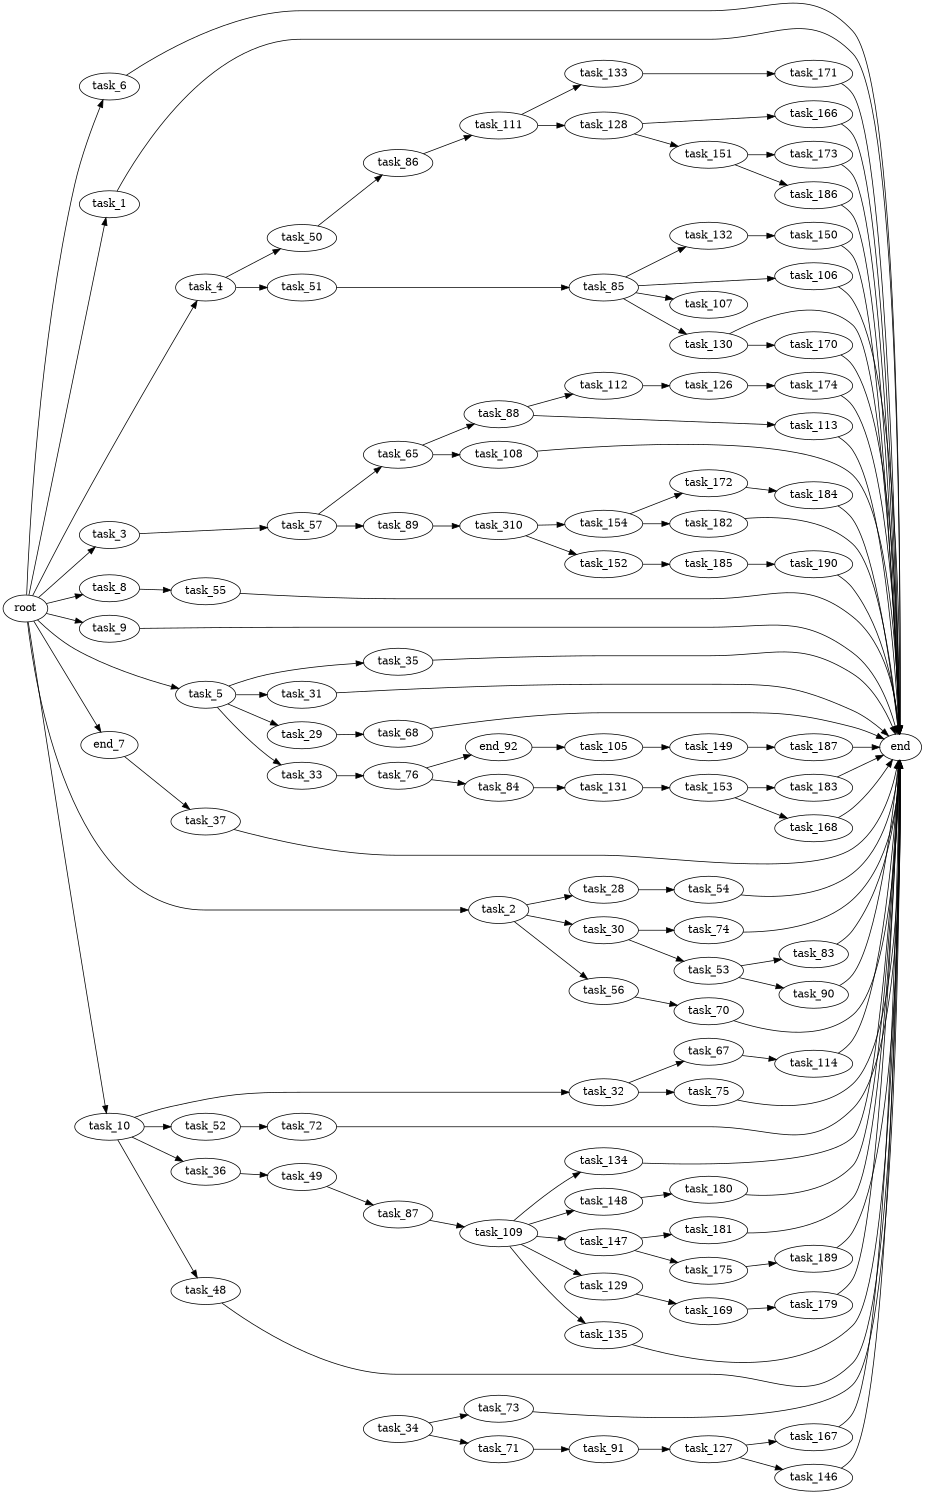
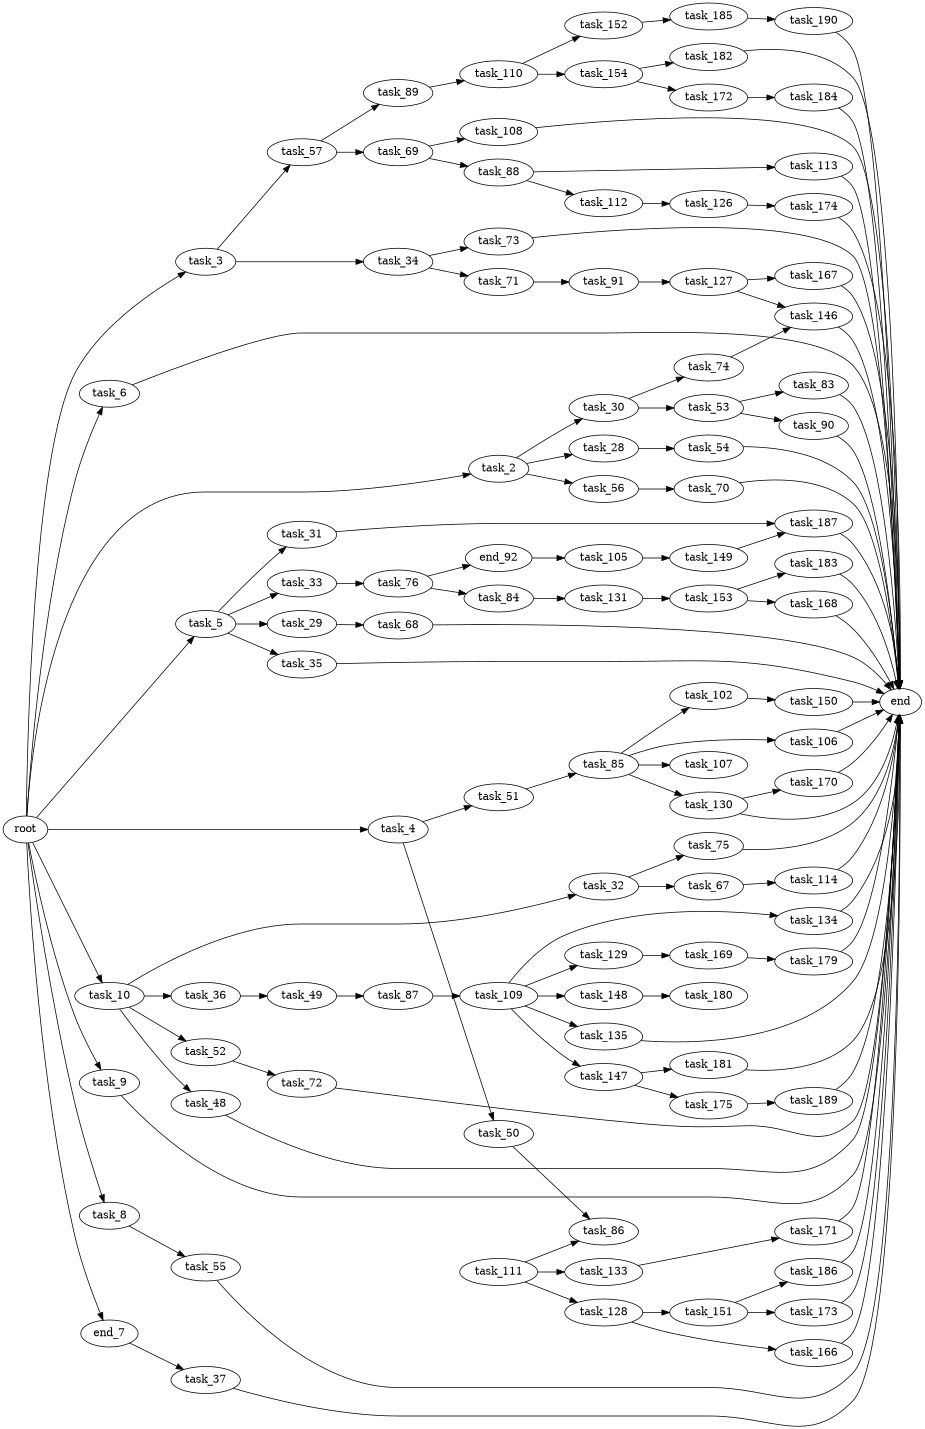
  digraph {
    rankdir=LR
    task_112
    task_126
    task_174
    task_6
    end
    task_154
    task_172
    task_182
    task_184
    task_134
    task_169
    task_179
    task_91
    task_127
    task_167
    task_146
    task_187
-   task_1
    task_150
    task_68
    task_190
    task_149
    task_83
    task_72
    root
    task_4
    task_3
    task_8
    task_9
    task_5
    n31 [label=end_7]
    task_2
    task_10
    task_50
    task_51
    task_57
    task_34
    task_55
    task_35
    task_31
    task_29
    task_33
    task_37
    task_28
    task_30
    task_56
    task_32
    task_52
    task_36
    task_48
    task_148
    task_180
    task_74
    task_86
    task_85
-   task_69 [label=task_65]
+   task_69
    task_89
    task_73
    task_71
    task_111
    task_133
    task_128
    task_147
    task_181
    task_175
    task_189
    task_131
    task_153
    task_183
    task_168
    task_173
    task_114
-   task_132
+   task_132 [label=task_102]
    task_109
    task_129
    task_135
    task_171
    task_76
    task_166
    task_49
    task_87
    task_151
    task_186
    task_54
    task_67
    task_75
    n87 [label=end_92]
    task_105
    task_88
    task_113
    task_152
    task_185
    task_53
    task_90
    task_84
    task_70
    task_106
    task_108
-   task_110 [label=task_310]
+   task_110
    task_107
    task_130
    task_170
    task_112 -> task_126
    task_126 -> task_174
    task_174 -> end
    task_6 -> end
    task_154 -> task_172
    task_154 -> task_182
    task_172 -> task_184
    task_182 -> end
    task_184 -> end
    task_134 -> end
    task_169 -> task_179
    task_179 -> end
    task_91 -> task_127
    task_127 -> task_167
    task_127 -> task_146
    task_167 -> end
    task_146 -> end
    task_187 -> end
-   task_1 -> end
    task_150 -> end
    task_68 -> end
    task_190 -> end
    task_149 -> task_187
    task_83 -> end
    task_72 -> end
    root -> task_6
-   root -> task_1
    root -> task_4
    root -> task_3
    root -> task_8
    root -> task_9
    root -> task_5
    root -> n31
    root -> task_2
    root -> task_10
    task_4 -> task_50
    task_4 -> task_51
    task_3 -> task_57
+   task_3 -> task_34
    task_8 -> task_55
    task_9 -> end
    task_5 -> task_35
    task_5 -> task_31
    task_5 -> task_29
    task_5 -> task_33
    n31 -> task_37
    task_2 -> task_28
    task_2 -> task_30
    task_2 -> task_56
    task_10 -> task_32
    task_10 -> task_52
    task_10 -> task_36
    task_10 -> task_48
    task_50 -> task_86
    task_51 -> task_85
    task_57 -> task_69
    task_57 -> task_89
    task_34 -> task_73
    task_34 -> task_71
    task_55 -> end
    task_35 -> end
-   task_31 -> end
+   task_31 -> task_187
    task_29 -> task_68
    task_33 -> task_76
    task_37 -> end
    task_28 -> task_54
    task_30 -> task_74
    task_30 -> task_53
    task_56 -> task_70
    task_32 -> task_67
    task_32 -> task_75
    task_52 -> task_72
    task_36 -> task_49
    task_48 -> end
    task_148 -> task_180
-   task_180 -> end
-   task_74 -> end
-   task_86 -> task_111
+   task_74 -> task_146
+   task_111 -> task_86
    task_85 -> task_132
    task_85 -> task_106
    task_85 -> task_107
    task_85 -> task_130
    task_69 -> task_88
    task_69 -> task_108
    task_89 -> task_110
    task_73 -> end
    task_71 -> task_91
    task_111 -> task_133
    task_111 -> task_128
    task_133 -> task_171
    task_128 -> task_166
    task_128 -> task_151
    task_147 -> task_181
    task_147 -> task_175
    task_181 -> end
    task_175 -> task_189
    task_189 -> end
    task_131 -> task_153
    task_153 -> task_183
    task_153 -> task_168
    task_183 -> end
    task_168 -> end
    task_173 -> end
    task_114 -> end
    task_132 -> task_150
    task_109 -> task_134
    task_109 -> task_148
    task_109 -> task_147
    task_109 -> task_129
    task_109 -> task_135
    task_129 -> task_169
    task_135 -> end
    task_171 -> end
    task_76 -> n87
    task_76 -> task_84
    task_166 -> end
    task_49 -> task_87
    task_87 -> task_109
    task_151 -> task_173
    task_151 -> task_186
    task_186 -> end
    task_54 -> end
    task_67 -> task_114
    task_75 -> end
    n87 -> task_105
    task_105 -> task_149
    task_88 -> task_112
    task_88 -> task_113
    task_113 -> end
    task_152 -> task_185
    task_185 -> task_190
    task_53 -> task_83
    task_53 -> task_90
    task_90 -> end
    task_84 -> task_131
    task_70 -> end
    task_106 -> end
    task_108 -> end
    task_110 -> task_154
    task_110 -> task_152
    task_130 -> end
    task_130 -> task_170
    task_170 -> end
  }
